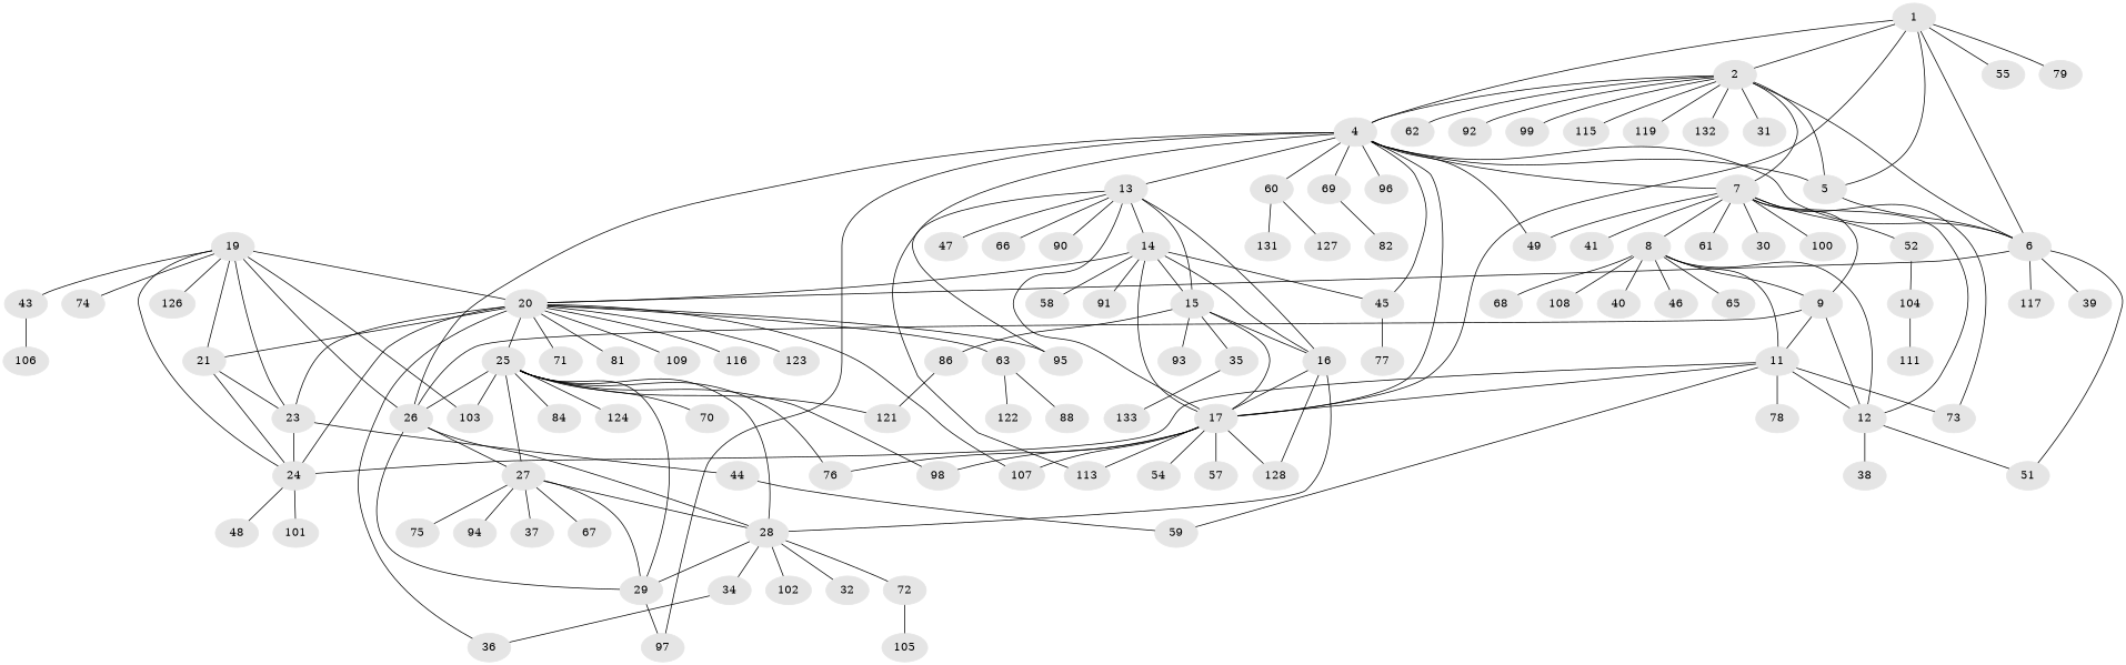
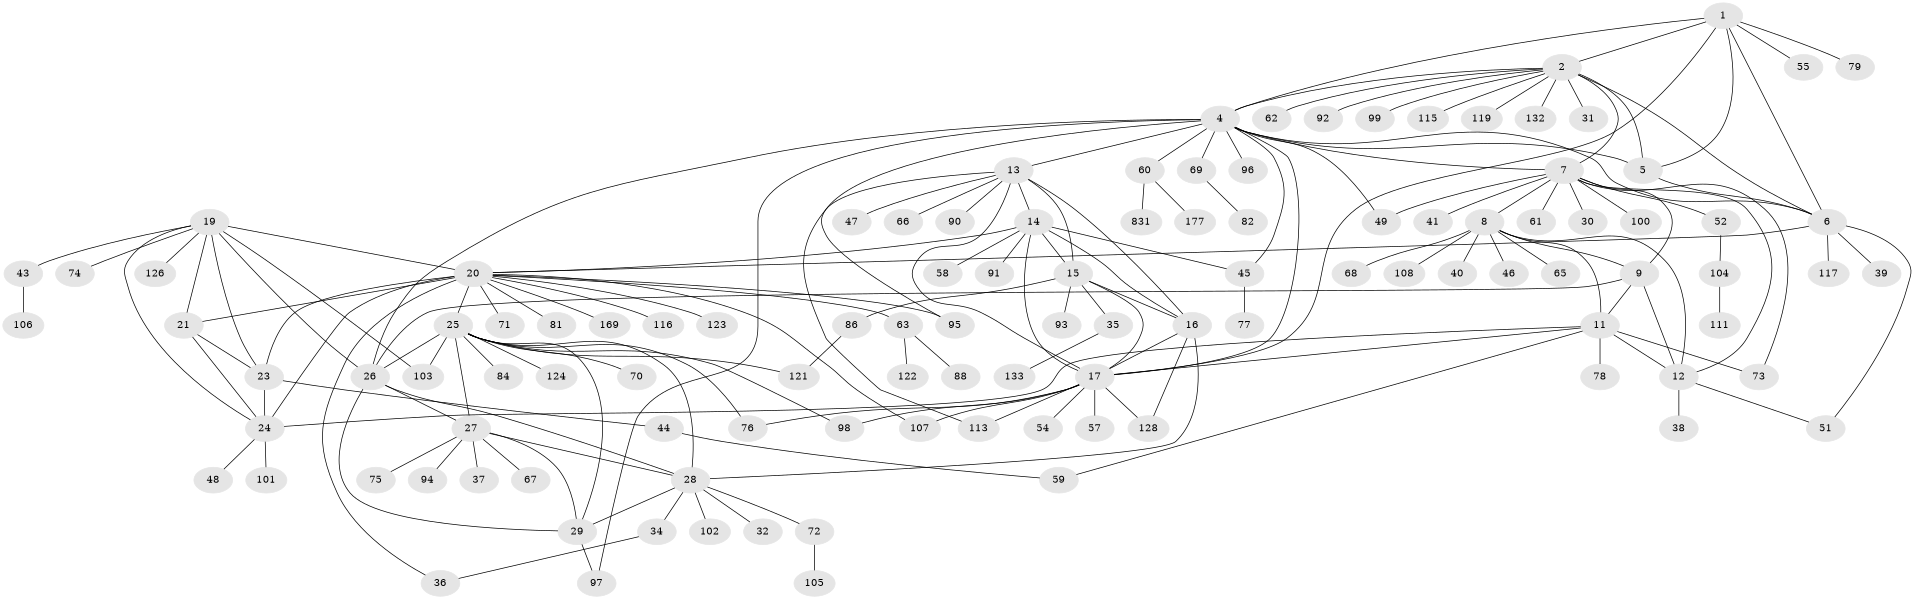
  graph {
    node [color=gray90 style=filled]
    2 [super="+3"]
    4 [super="+130"]
    5 [super="+87"]
    6
    7 [super="+42"]
    31 [super="+120"]
    62
    92
    99
    115
    119
    132
    1
    17 [super="+56"]
    55
    79
    13 [super="+112"]
    26
    45
    49
    60
    69
    95
    96
    97
    20 [super="+22"]
    39
    117
    51
    113
    128
    54
    57
    76
    98
    107
    8 [super="+10"]
    9
    12 [super="+64"]
    41 [super="+89"]
    52
    61
    n43 [label=30]
    100
    73
    14 [super="+18"]
    15 [super="+129"]
    16 [super="+118"]
    47
    66
    90
    28 [super="+114"]
    27 [super="+30"]
    29
    77
-   127
-   131
+   127 [label=177]
+   131 [label=831]
    82
    24 [super="+50"]
    21
    23
    25 [super="+53"]
    36
    63 [super="+125"]
    71
    81
-   109
+   109 [label=169]
    116
    123
    11
    40
    46
    65
    68
    108
    59
    78
    38
    104
    48
    101
    58
    91
    35
    86
    93
    133
    121
    102
    32
    34 [super="+83"]
    72
    19 [super="+85"]
    43 [super="+110"]
    74
    103
    126
    44 [super="+134"]
    106
    70
    84
    124
    88
    122
    37
    67
    75
    94
    105
    111
    2 -- 4 [weight=2]
    2 -- 5 [weight=2]
    2 -- 6 [weight=2]
    2 -- 7
    2 -- 31
    2 -- 62
    2 -- 92
    2 -- 99
    2 -- 115
    2 -- 119
    2 -- 132
    4 -- 5
    4 -- 6
    4 -- 7
    4 -- 17
    4 -- 13
    4 -- 26
    4 -- 45
    4 -- 49
    4 -- 60
    4 -- 69
    4 -- 95
    4 -- 96
    4 -- 97
    5 -- 6
    6 -- 20
    6 -- 39
    6 -- 117
    6 -- 51
    7 -- 49
    7 -- 8 [weight=2]
    7 -- 9
    7 -- 12
    7 -- 41
    7 -- 52
    7 -- 61
    7 -- n43
    7 -- 100
    7 -- 73
    1 -- 2 [weight=2]
    1 -- 4
    1 -- 5
    1 -- 6
    1 -- 17
    1 -- 55
    1 -- 79
    17 -- 113
    17 -- 128
    17 -- 54
    17 -- 57
    17 -- 76
    17 -- 98
    17 -- 107
    13 -- 17
    13 -- 113
    13 -- 14 [weight=2]
    13 -- 15
    13 -- 16
    13 -- 47
    13 -- 66
    13 -- 90
    26 -- 28
    26 -- 27 [weight=2]
    26 -- 29
    45 -- 77
    60 -- 127
    60 -- 131
    69 -- 82
    20 -- 95
    20 -- 107
    20 -- 24 [weight=2]
    20 -- 21 [weight=2]
    20 -- 23 [weight=2]
    20 -- 25
    20 -- 36
    20 -- 63
    20 -- 71
    20 -- 81
    20 -- 109
    20 -- 116
    20 -- 123
    8 -- 9 [weight=2]
    8 -- 12 [weight=2]
    8 -- 11 [weight=2]
    8 -- 40
    8 -- 46
    8 -- 65
    8 -- 68
    8 -- 108
    9 -- 26
    9 -- 12
    9 -- 11
    12 -- 51
    12 -- 38
    52 -- 104
    14 -- 17 [weight=2]
    14 -- 45
    14 -- 20
    14 -- 15 [weight=2]
    14 -- 16 [weight=2]
    14 -- 58
    14 -- 91
    15 -- 17
    15 -- 16
    15 -- 35
    15 -- 86
    15 -- 93
    16 -- 17
    16 -- 128
    16 -- 28
    28 -- 29
    28 -- 102
    28 -- 32
    28 -- 34
    28 -- 72
    27 -- 28 [weight=2]
    27 -- 29 [weight=2]
    27 -- 37
    27 -- 67
    27 -- 75
    27 -- 94
    29 -- 97
    24 -- 48
    24 -- 101
    21 -- 24
    21 -- 23
    23 -- 24
    23 -- 44
    25 -- 26
    25 -- 76
    25 -- 98
    25 -- 28
    25 -- 27 [weight=2]
    25 -- 29
    25 -- 121
    25 -- 103
    25 -- 70
    25 -- 84
    25 -- 124
    63 -- 88
    63 -- 122
    11 -- 17
    11 -- 12
    11 -- 73
    11 -- 24
    11 -- 59
    11 -- 78
    104 -- 111
    35 -- 133
    86 -- 121
    34 -- 36
    72 -- 105
    19 -- 26
    19 -- 20 [weight=2]
    19 -- 24
    19 -- 21
    19 -- 23
    19 -- 43
    19 -- 74
    19 -- 103
    19 -- 126
    43 -- 106
    44 -- 59
  }
